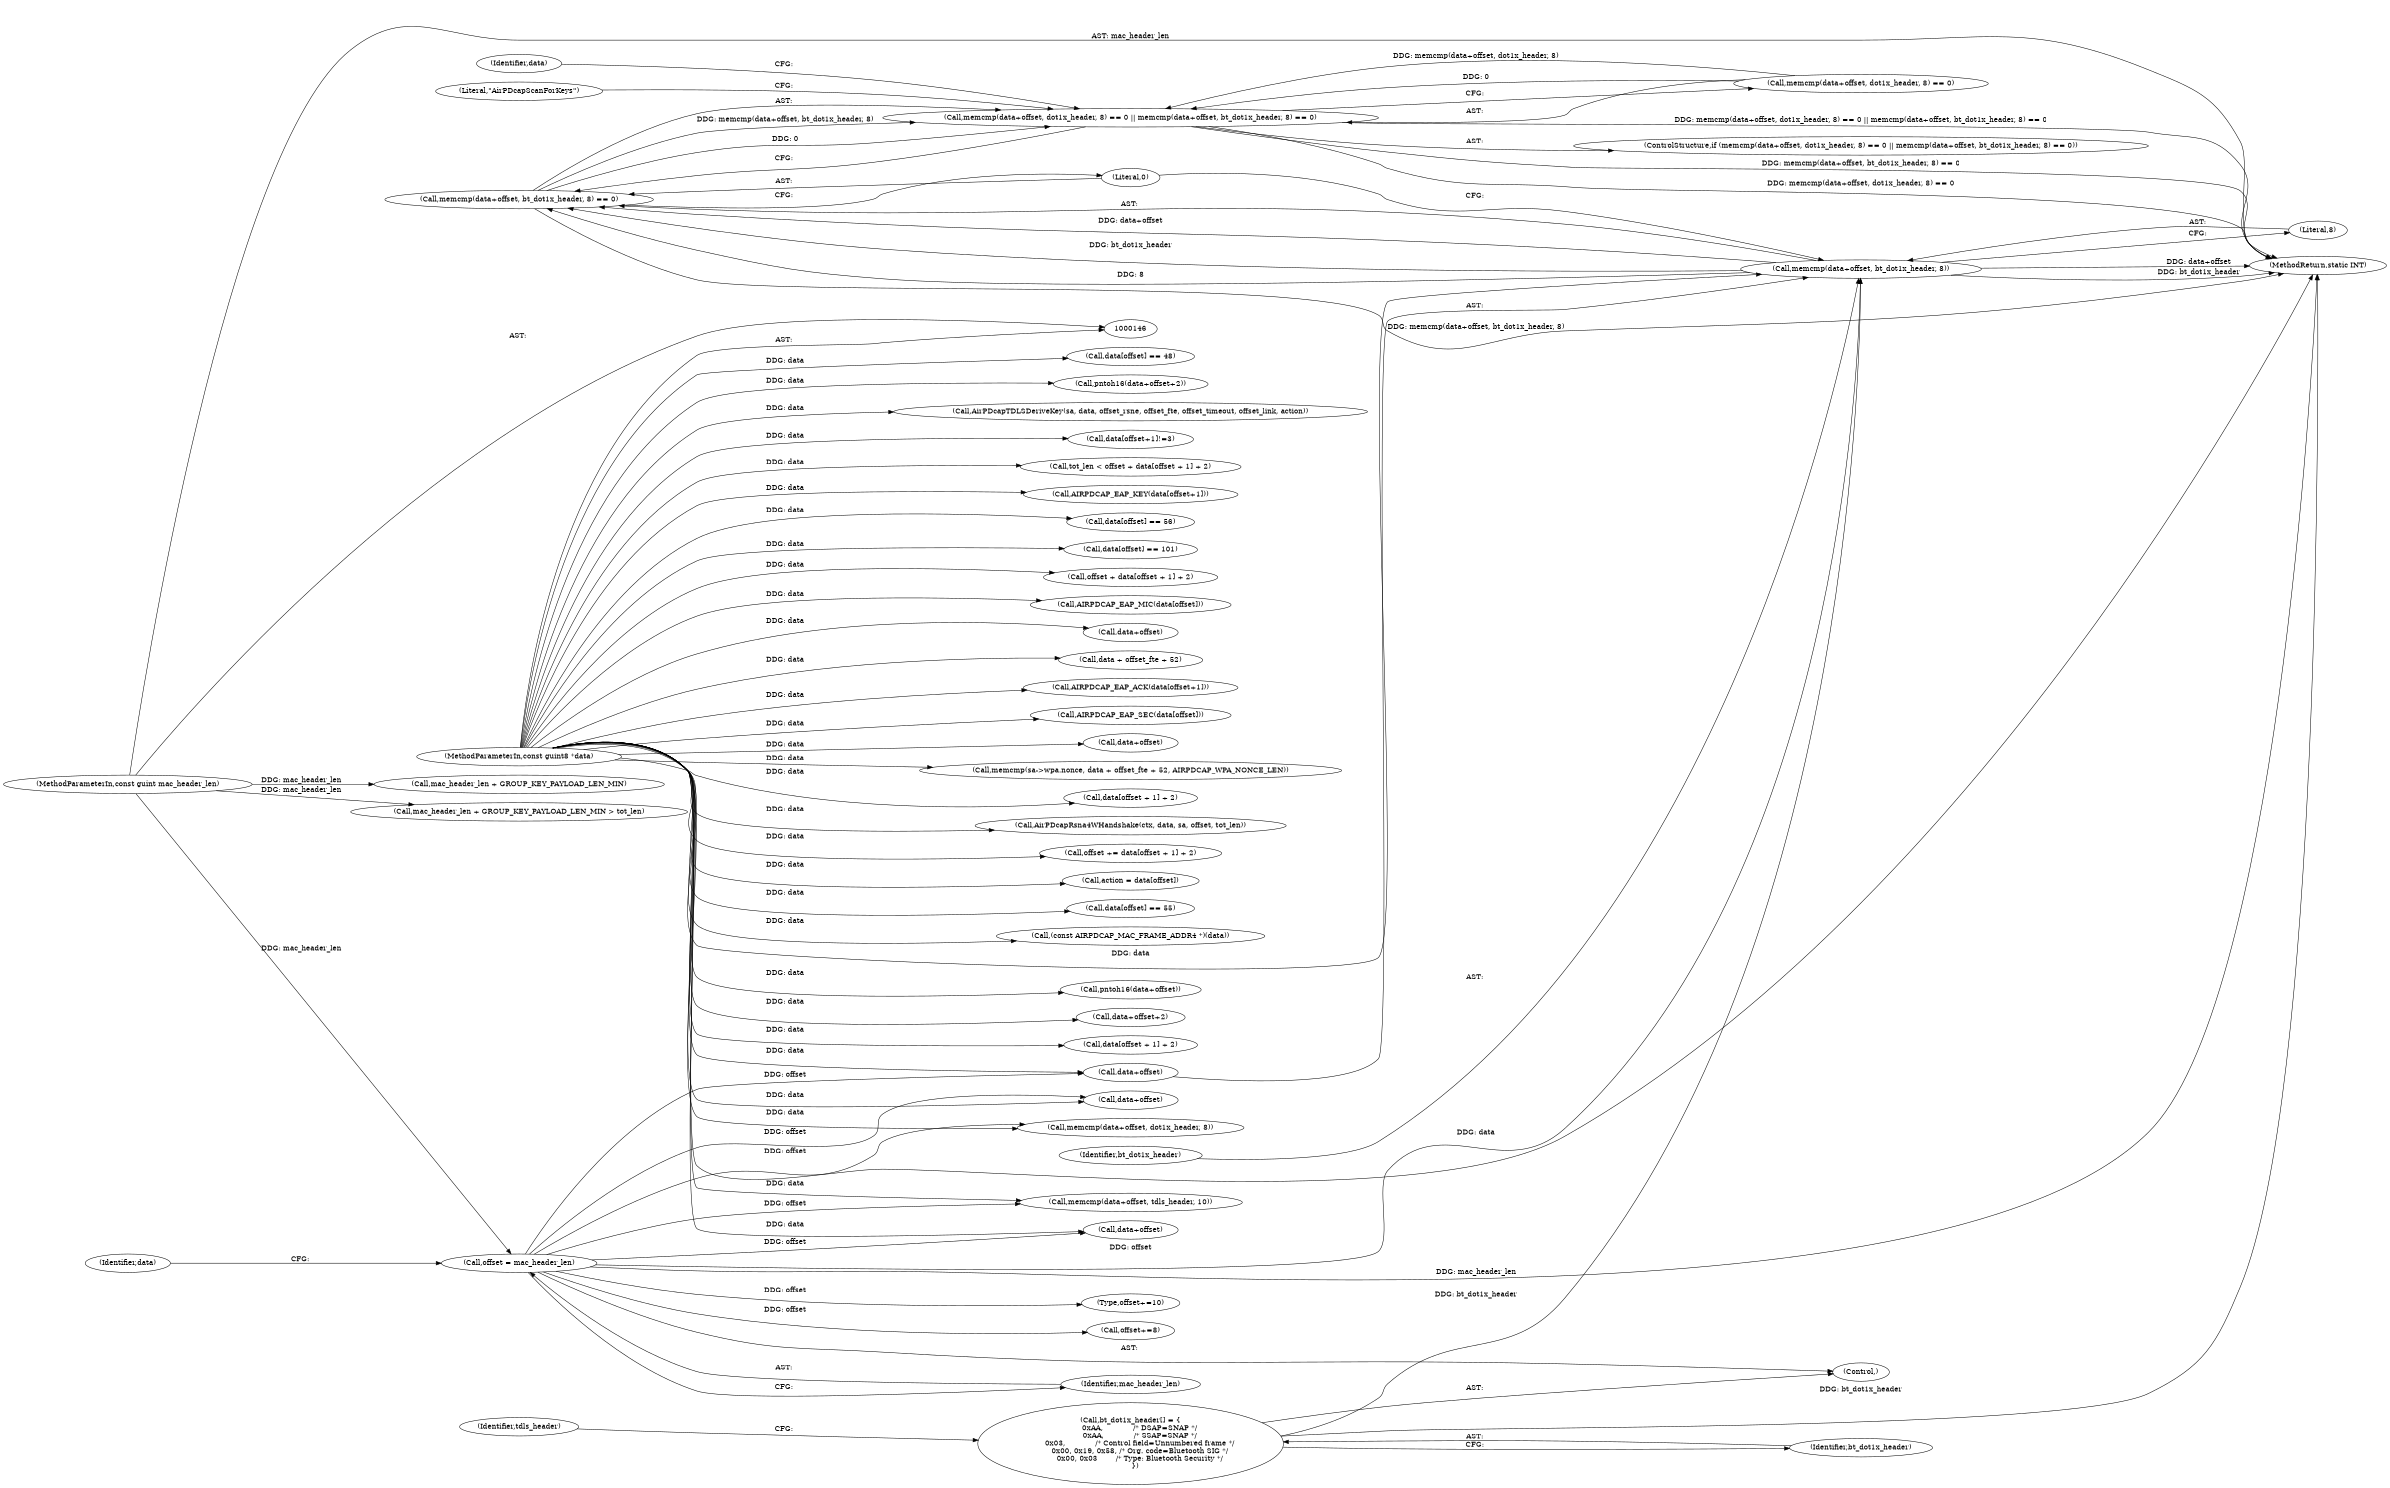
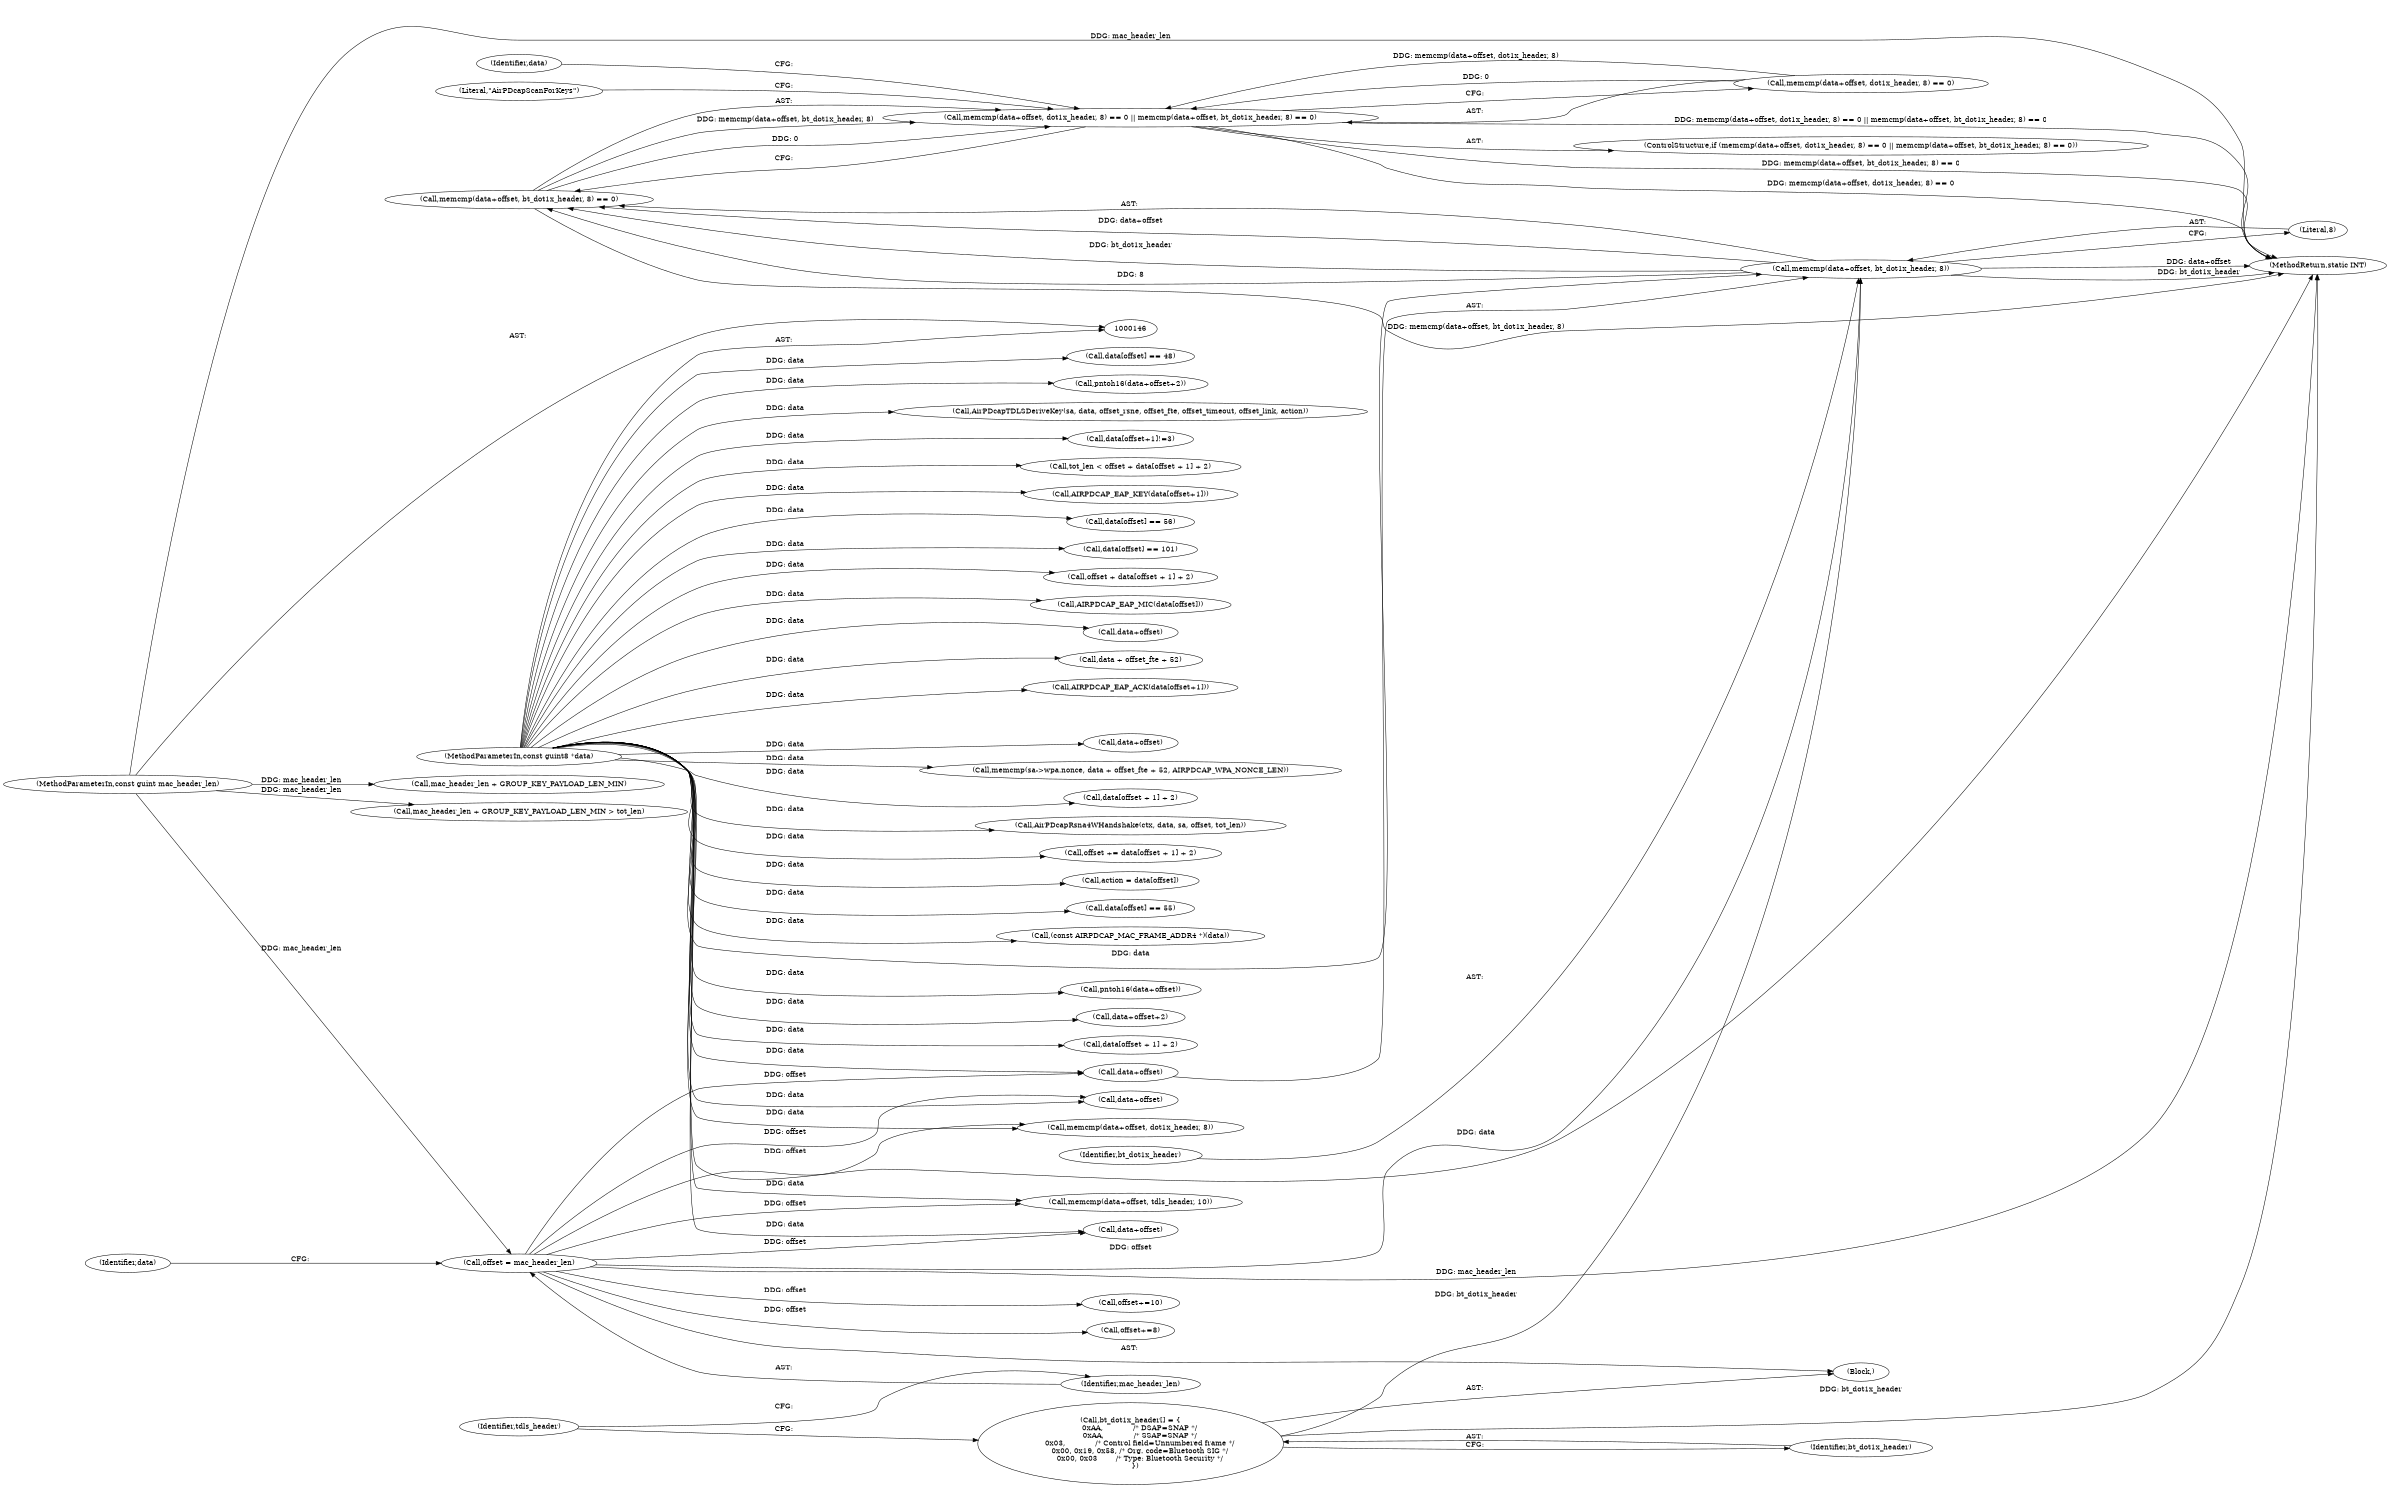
  digraph {
    rankdir=LR
    n1 [label="(Call,memcmp(data+offset, bt_dot1x_header, 8) == 0)"]
    n2 [label="(Call,memcmp(data+offset, dot1x_header, 8) == 0 || memcmp(data+offset, bt_dot1x_header, 8) == 0)"]
-   n3 [label="(Literal,0)"]
    n4 [label="(MethodReturn,static INT)"]
    n5 [label="(ControlStructure,if (memcmp(data+offset, dot1x_header, 8) == 0 || memcmp(data+offset, bt_dot1x_header, 8) == 0))"]
    n6 [label="(Call,memcmp(data+offset, dot1x_header, 8) == 0)"]
    n7 [label="(Call,memcmp(data+offset, bt_dot1x_header, 8))"]
    n8 [label="(Literal,8)"]
    n9 [label="(MethodParameterIn,const guint8 *data)"]
    n10 [label="(Call,data+offset)"]
    n11 [label="(Call,offset += data[offset + 1] + 2)"]
    n12 [label="(Call,action = data[offset])"]
    n13 [label="(Call,data[offset] == 55)"]
    n14 [label="(Call,(const AIRPDCAP_MAC_FRAME_ADDR4 *)(data))"]
    n15 [label="(Call,pntoh16(data+offset))"]
    n16 [label="(Call,data+offset+2)"]
    n17 [label="(Call,data[offset + 1] + 2)"]
    n18 [label="(Call,data[offset] == 48)"]
    n19 [label="(Call,pntoh16(data+offset+2))"]
    n20 [label="(Call,AirPDcapTDLSDeriveKey(sa, data, offset_rsne, offset_fte, offset_timeout, offset_link, action))"]
    n21 [label="(Call,data[offset+1]!=3)"]
    n22 [label="(Call,tot_len < offset + data[offset + 1] + 2)"]
    n23 [label="(Call,AIRPDCAP_EAP_KEY(data[offset+1]))"]
    n24 [label="(Call,data[offset] == 56)"]
    n25 [label="(Call,data[offset] == 101)"]
    n26 [label="(Call,memcmp(data+offset, dot1x_header, 8))"]
    n27 [label="(Call,data+offset)"]
    n28 [label="(Call,data+offset)"]
    n29 [label="(Call,offset + data[offset + 1] + 2)"]
    n30 [label="(Call,AIRPDCAP_EAP_MIC(data[offset]))"]
    n31 [label="(Call,data+offset)"]
    n32 [label="(Call,data + offset_fte + 52)"]
    n33 [label="(Call,AIRPDCAP_EAP_ACK(data[offset+1]))"]
-   n34 [label="(Call,AIRPDCAP_EAP_SEC(data[offset]))"]
    n35 [label="(Call,data+offset)"]
    n36 [label="(Call,memcmp(sa->wpa.nonce, data + offset_fte + 52, AIRPDCAP_WPA_NONCE_LEN))"]
    n37 [label="(Call,data[offset + 1] + 2)"]
    n38 [label="(Call,AirPDcapRsna4WHandshake(ctx, data, sa, offset, tot_len))"]
    n39 [label="(Call,memcmp(data+offset, tdls_header, 10))"]
    1000146
    n41 [label="(Call,offset = mac_header_len)"]
-   n42 [label="(Control,)"]
+   n42 [label="(Block,)"]
    n43 [label="(Call,offset+=8)"]
    n44 [label="(Identifier,mac_header_len)"]
-   n45 [label="(Type,offset+=10)"]
+   n45 [label="(Call,offset+=10)"]
    n46 [label="(MethodParameterIn,const guint mac_header_len)"]
    n47 [label="(Call,mac_header_len + GROUP_KEY_PAYLOAD_LEN_MIN > tot_len)"]
    n48 [label="(Call,mac_header_len + GROUP_KEY_PAYLOAD_LEN_MIN)"]
    n49 [label="(Call,bt_dot1x_header[] = {\n        0xAA,             /* DSAP=SNAP */\n        0xAA,             /* SSAP=SNAP */\n        0x03,             /* Control field=Unnumbered frame */\n        0x00, 0x19, 0x58, /* Org. code=Bluetooth SIG */\n        0x00, 0x03        /* Type: Bluetooth Security */\n    })"]
    n50 [label="(Identifier,bt_dot1x_header)"]
    n51 [label="(Identifier,data)"]
    n52 [label="(Identifier,data)"]
    n53 [label="(Identifier,tdls_header)"]
    n54 [label="(Literal,\"AirPDcapScanForKeys\")"]
    n55 [label="(Identifier,bt_dot1x_header)"]
    n1 -> n2 [label="AST: "]
    n1 -> n2 [label="DDG: memcmp(data+offset, bt_dot1x_header, 8)"]
    n1 -> n2 [label="DDG: 0"]
-   n1 -> n3 [label="CFG: "]
    n1 -> n4 [label="DDG: memcmp(data+offset, bt_dot1x_header, 8)"]
    n2 -> n1 [label="CFG: "]
    n2 -> n4 [label="DDG: memcmp(data+offset, dot1x_header, 8) == 0 || memcmp(data+offset, bt_dot1x_header, 8) == 0"]
    n2 -> n4 [label="DDG: memcmp(data+offset, bt_dot1x_header, 8) == 0"]
    n2 -> n4 [label="DDG: memcmp(data+offset, dot1x_header, 8) == 0"]
    n2 -> n5 [label="AST: "]
    n2 -> n6 [label="CFG: "]
-   n3 -> n1 [label="AST: "]
-   n3 -> n7 [label="CFG: "]
    n6 -> n2 [label="AST: "]
    n6 -> n2 [label="DDG: memcmp(data+offset, dot1x_header, 8)"]
    n6 -> n2 [label="DDG: 0"]
    n7 -> n1 [label="AST: "]
    n7 -> n1 [label="DDG: data+offset"]
    n7 -> n1 [label="DDG: bt_dot1x_header"]
    n7 -> n1 [label="DDG: 8"]
    n7 -> n4 [label="DDG: data+offset"]
    n7 -> n4 [label="DDG: bt_dot1x_header"]
    n7 -> n8 [label="CFG: "]
    n8 -> n7 [label="AST: "]
    n9 -> n4 [label="DDG: data"]
    n9 -> n7 [label="DDG: data"]
    n9 -> n10 [label="DDG: data"]
    n9 -> n11 [label="DDG: data"]
    n9 -> n12 [label="DDG: data"]
    n9 -> n13 [label="DDG: data"]
    n9 -> n14 [label="DDG: data"]
    n9 -> n15 [label="DDG: data"]
    n9 -> n16 [label="DDG: data"]
    n9 -> n17 [label="DDG: data"]
    n9 -> n18 [label="DDG: data"]
    n9 -> n19 [label="DDG: data"]
    n9 -> n20 [label="DDG: data"]
    n9 -> n21 [label="DDG: data"]
    n9 -> n22 [label="DDG: data"]
    n9 -> n23 [label="DDG: data"]
    n9 -> n24 [label="DDG: data"]
    n9 -> n25 [label="DDG: data"]
    n9 -> n26 [label="DDG: data"]
    n9 -> n27 [label="DDG: data"]
    n9 -> n28 [label="DDG: data"]
    n9 -> n29 [label="DDG: data"]
    n9 -> n30 [label="DDG: data"]
    n9 -> n31 [label="DDG: data"]
    n9 -> n32 [label="DDG: data"]
    n9 -> n33 [label="DDG: data"]
-   n9 -> n34 [label="DDG: data"]
    n9 -> n35 [label="DDG: data"]
    n9 -> n36 [label="DDG: data"]
    n9 -> n37 [label="DDG: data"]
    n9 -> n38 [label="DDG: data"]
    n9 -> n39 [label="DDG: data"]
    n9 -> 1000146 [label="AST: "]
    n27 -> n7 [label="AST: "]
    n41 -> n4 [label="DDG: mac_header_len"]
    n41 -> n7 [label="DDG: offset"]
    n41 -> n10 [label="DDG: offset"]
    n41 -> n26 [label="DDG: offset"]
    n41 -> n27 [label="DDG: offset"]
    n41 -> n28 [label="DDG: offset"]
    n41 -> n39 [label="DDG: offset"]
    n41 -> n42 [label="AST: "]
    n41 -> n43 [label="DDG: offset"]
-   n41 -> n44 [label="CFG: "]
+   n53 -> n44 [label="CFG: "]
    n41 -> n45 [label="DDG: offset"]
    n44 -> n41 [label="AST: "]
-   n46 -> n4 [label="AST: mac_header_len"]
+   n46 -> n4 [label="DDG: mac_header_len"]
    n46 -> 1000146 [label="AST: "]
    n46 -> n41 [label="DDG: mac_header_len"]
    n46 -> n47 [label="DDG: mac_header_len"]
    n46 -> n48 [label="DDG: mac_header_len"]
    n49 -> n4 [label="DDG: bt_dot1x_header"]
    n49 -> n7 [label="DDG: bt_dot1x_header"]
    n49 -> n42 [label="AST: "]
    n49 -> n50 [label="CFG: "]
    n50 -> n49 [label="AST: "]
    n51 -> n41 [label="CFG: "]
    n52 -> n2 [label="CFG: "]
    n53 -> n49 [label="CFG: "]
    n54 -> n2 [label="CFG: "]
    n55 -> n7 [label="AST: "]
  }
